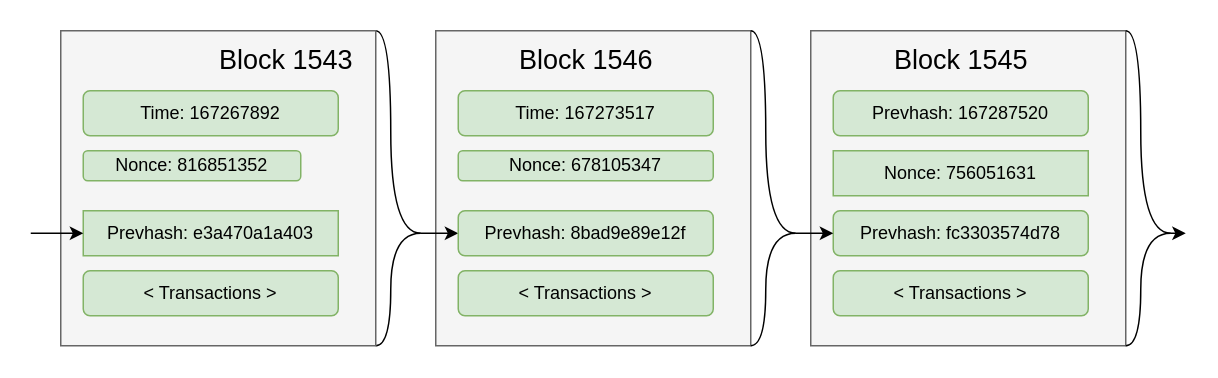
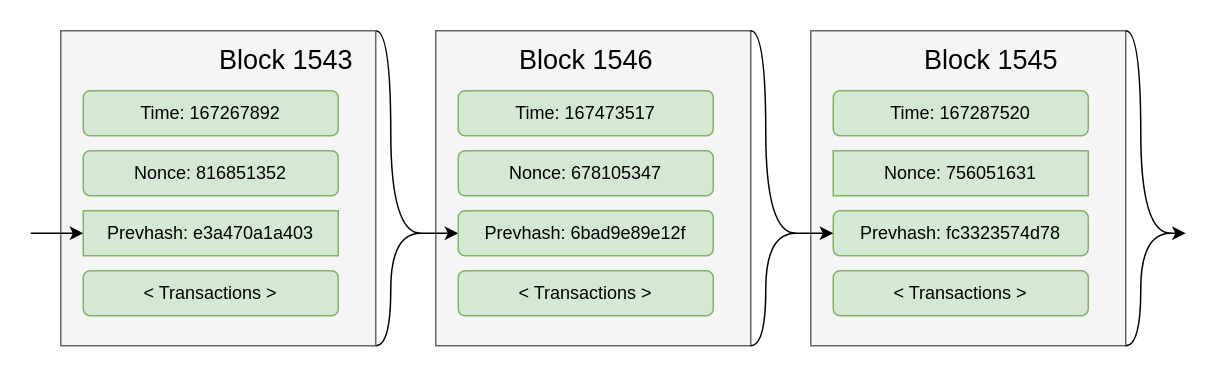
  <mxCell id="0" />
  <mxCell id="1" parent="0" />
  <mxCell id="2" value="" style="whiteSpace=wrap;html=1;aspect=fixed;fillColor=#f5f5f5;strokeColor=#666666;fontColor=#333333;" vertex="1" parent="1"><mxGeometry x="540" y="20" width="210" height="210" as="geometry" /></mxCell>
  <mxCell id="3" value="" style="whiteSpace=wrap;html=1;aspect=fixed;fillColor=#f5f5f5;strokeColor=#666666;fontColor=#333333;" vertex="1" parent="1"><mxGeometry x="290" y="20" width="210" height="210" as="geometry" /></mxCell>
  <mxCell id="4" style="edgeStyle=orthogonalEdgeStyle;curved=1;rounded=0;orthogonalLoop=1;jettySize=auto;html=1;entryX=0;entryY=0.5;entryDx=0;entryDy=0;" edge="1" parent="1" target="16"><mxGeometry relative="1" as="geometry"><mxPoint x="280" y="155" as="sourcePoint" /><mxPoint x="290" y="154.94" as="targetPoint" /><Array as="points" /></mxGeometry></mxCell>
  <mxCell id="5" style="edgeStyle=orthogonalEdgeStyle;curved=1;rounded=0;orthogonalLoop=1;jettySize=auto;html=1;exitX=1;exitY=1;exitDx=0;exitDy=0;endArrow=none;endFill=0;" edge="1" parent="1" source="7"><mxGeometry relative="1" as="geometry"><mxPoint x="280" y="155" as="targetPoint" /><Array as="points"><mxPoint x="260" y="230" /><mxPoint x="260" y="155" /></Array></mxGeometry></mxCell>
  <mxCell id="6" style="edgeStyle=orthogonalEdgeStyle;curved=1;rounded=0;orthogonalLoop=1;jettySize=auto;html=1;exitX=1;exitY=0;exitDx=0;exitDy=0;endArrow=none;endFill=0;" edge="1" parent="1" source="7"><mxGeometry relative="1" as="geometry"><mxPoint x="280" y="155" as="targetPoint" /><Array as="points"><mxPoint x="260" y="20" /><mxPoint x="260" y="155" /></Array></mxGeometry></mxCell>
  <mxCell id="7" value="" style="whiteSpace=wrap;html=1;aspect=fixed;fillColor=#f5f5f5;strokeColor=#666666;fontColor=#333333;" vertex="1" parent="1"><mxGeometry x="40" y="20" width="210" height="210" as="geometry" /></mxCell>
  <mxCell id="8" value="&lt;font style=&quot;font-size: 18px&quot;&gt;Block 1543&lt;/font&gt;" style="text;html=1;resizable=0;autosize=1;align=center;verticalAlign=middle;points=[];fillColor=none;strokeColor=none;rounded=0;" vertex="1" parent="1"><mxGeometry x="140" y="30" width="100" height="20" as="geometry" /></mxCell>
  <mxCell id="9" value="Time: 167267892" style="rounded=1;whiteSpace=wrap;html=1;fillColor=#d5e8d4;strokeColor=#82b366;" vertex="1" parent="1"><mxGeometry x="55" y="60" width="170" height="30" as="geometry" /></mxCell>
- <mxCell id="10" value="Nonce: 816851352" style="rounded=1;whiteSpace=wrap;html=1;fillColor=#d5e8d4;strokeColor=#82b366;" vertex="1" parent="1"><mxGeometry x="55" y="100" width="145" height="20" as="geometry" /></mxCell>
+ <mxCell id="10" value="Nonce: 816851352" style="rounded=1;whiteSpace=wrap;html=1;fillColor=#d5e8d4;strokeColor=#82b366;" vertex="1" parent="1"><mxGeometry x="55" y="100" width="170" height="30" as="geometry" /></mxCell>
  <mxCell id="11" value="Prevhash:&amp;nbsp;e3a470a1a403" style="whiteSpace=wrap;html=1;fillColor=#d5e8d4;strokeColor=#82b366;rounded=0;" vertex="1" parent="1"><mxGeometry x="55" y="140" width="170" height="30" as="geometry" /></mxCell>
  <mxCell id="12" value="&amp;lt; Transactions &amp;gt;" style="rounded=1;whiteSpace=wrap;html=1;fillColor=#d5e8d4;strokeColor=#82b366;" vertex="1" parent="1"><mxGeometry x="55" y="180" width="170" height="30" as="geometry" /></mxCell>
  <mxCell id="13" value="&lt;font style=&quot;font-size: 18px&quot;&gt;Block 1546&lt;/font&gt;" style="text;html=1;resizable=0;autosize=1;align=center;verticalAlign=middle;points=[];fillColor=none;strokeColor=none;rounded=0;" vertex="1" parent="1"><mxGeometry x="340" y="30" width="100" height="20" as="geometry" /></mxCell>
- <mxCell id="14" value="Time: 167273517" style="rounded=1;whiteSpace=wrap;html=1;fillColor=#d5e8d4;strokeColor=#82b366;" vertex="1" parent="1"><mxGeometry x="305" y="60" width="170" height="30" as="geometry" /></mxCell>
- <mxCell id="15" value="Nonce: 678105347" style="rounded=1;whiteSpace=wrap;html=1;fillColor=#d5e8d4;strokeColor=#82b366;" vertex="1" parent="1"><mxGeometry x="305" y="100" width="170" height="20" as="geometry" /></mxCell>
- <mxCell id="16" value="Prevhash:&amp;nbsp;8bad9e89e12f" style="rounded=1;whiteSpace=wrap;html=1;fillColor=#d5e8d4;strokeColor=#82b366;" vertex="1" parent="1"><mxGeometry x="305" y="140" width="170" height="30" as="geometry" /></mxCell>
+ <mxCell id="14" value="Time: 167473517" style="rounded=1;whiteSpace=wrap;html=1;fillColor=#d5e8d4;strokeColor=#82b366;" vertex="1" parent="1"><mxGeometry x="305" y="60" width="170" height="30" as="geometry" /></mxCell>
+ <mxCell id="15" value="Nonce: 678105347" style="rounded=1;whiteSpace=wrap;html=1;fillColor=#d5e8d4;strokeColor=#82b366;" vertex="1" parent="1"><mxGeometry x="305" y="100" width="170" height="30" as="geometry" /></mxCell>
+ <mxCell id="16" value="Prevhash:&amp;nbsp;6bad9e89e12f" style="rounded=1;whiteSpace=wrap;html=1;fillColor=#d5e8d4;strokeColor=#82b366;" vertex="1" parent="1"><mxGeometry x="305" y="140" width="170" height="30" as="geometry" /></mxCell>
  <mxCell id="17" value="&amp;lt; Transactions &amp;gt;" style="rounded=1;whiteSpace=wrap;html=1;fillColor=#d5e8d4;strokeColor=#82b366;" vertex="1" parent="1"><mxGeometry x="305" y="180" width="170" height="30" as="geometry" /></mxCell>
- <mxCell id="18" value="&lt;font style=&quot;font-size: 18px&quot;&gt;Block 1545&lt;/font&gt;" style="text;html=1;resizable=0;autosize=1;align=center;verticalAlign=middle;points=[];fillColor=none;strokeColor=none;rounded=0;" vertex="1" parent="1"><mxGeometry x="590" y="30" width="100" height="20" as="geometry" /></mxCell>
- <mxCell id="19" value="Prevhash: 167287520" style="rounded=1;whiteSpace=wrap;html=1;fillColor=#d5e8d4;strokeColor=#82b366;" vertex="1" parent="1"><mxGeometry x="555" y="60" width="170" height="30" as="geometry" /></mxCell>
+ <mxCell id="18" value="&lt;font style=&quot;font-size: 18px&quot;&gt;Block 1545&lt;/font&gt;" style="text;html=1;resizable=0;autosize=1;align=center;verticalAlign=middle;points=[];fillColor=none;strokeColor=none;rounded=0;" vertex="1" parent="1"><mxGeometry x="610" y="30" width="100" height="20" as="geometry" /></mxCell>
+ <mxCell id="19" value="Time: 167287520" style="rounded=1;whiteSpace=wrap;html=1;fillColor=#d5e8d4;strokeColor=#82b366;" vertex="1" parent="1"><mxGeometry x="555" y="60" width="170" height="30" as="geometry" /></mxCell>
  <mxCell id="20" value="Nonce: 756051631" style="whiteSpace=wrap;html=1;fillColor=#d5e8d4;strokeColor=#82b366;rounded=0;" vertex="1" parent="1"><mxGeometry x="555" y="100" width="170" height="30" as="geometry" /></mxCell>
- <mxCell id="21" value="Prevhash:&amp;nbsp;fc3303574d78" style="rounded=1;whiteSpace=wrap;html=1;fillColor=#d5e8d4;strokeColor=#82b366;" vertex="1" parent="1"><mxGeometry x="555" y="140" width="170" height="30" as="geometry" /></mxCell>
+ <mxCell id="21" value="Prevhash:&amp;nbsp;fc3323574d78" style="rounded=1;whiteSpace=wrap;html=1;fillColor=#d5e8d4;strokeColor=#82b366;" vertex="1" parent="1"><mxGeometry x="555" y="140" width="170" height="30" as="geometry" /></mxCell>
  <mxCell id="22" value="&amp;lt; Transactions &amp;gt;" style="rounded=1;whiteSpace=wrap;html=1;fillColor=#d5e8d4;strokeColor=#82b366;" vertex="1" parent="1"><mxGeometry x="555" y="180" width="170" height="30" as="geometry" /></mxCell>
  <mxCell id="23" value="" style="endArrow=classic;html=1;entryX=0;entryY=0.5;entryDx=0;entryDy=0;" edge="1" parent="1" target="11"><mxGeometry width="50" height="50" relative="1" as="geometry"><mxPoint x="20" y="155" as="sourcePoint" /><mxPoint x="-30" y="120" as="targetPoint" /></mxGeometry></mxCell>
  <mxCell id="24" style="edgeStyle=orthogonalEdgeStyle;curved=1;rounded=0;orthogonalLoop=1;jettySize=auto;html=1;entryX=0;entryY=0.5;entryDx=0;entryDy=0;" edge="1" parent="1"><mxGeometry relative="1" as="geometry"><mxPoint x="530" y="155" as="sourcePoint" /><mxPoint x="555" y="155" as="targetPoint" /><Array as="points" /></mxGeometry></mxCell>
  <mxCell id="25" style="edgeStyle=orthogonalEdgeStyle;curved=1;rounded=0;orthogonalLoop=1;jettySize=auto;html=1;exitX=1;exitY=1;exitDx=0;exitDy=0;endArrow=none;endFill=0;" edge="1" parent="1"><mxGeometry relative="1" as="geometry"><mxPoint x="500" y="230" as="sourcePoint" /><mxPoint x="530" y="155" as="targetPoint" /><Array as="points"><mxPoint x="510" y="230" /><mxPoint x="510" y="155" /></Array></mxGeometry></mxCell>
  <mxCell id="26" style="edgeStyle=orthogonalEdgeStyle;curved=1;rounded=0;orthogonalLoop=1;jettySize=auto;html=1;exitX=1;exitY=0;exitDx=0;exitDy=0;endArrow=none;endFill=0;" edge="1" parent="1"><mxGeometry relative="1" as="geometry"><mxPoint x="530" y="155" as="targetPoint" /><mxPoint x="500" y="20" as="sourcePoint" /><Array as="points"><mxPoint x="510" y="20" /><mxPoint x="510" y="155" /></Array></mxGeometry></mxCell>
  <mxCell id="27" style="edgeStyle=orthogonalEdgeStyle;curved=1;rounded=0;orthogonalLoop=1;jettySize=auto;html=1;" edge="1" parent="1"><mxGeometry relative="1" as="geometry"><mxPoint x="780" y="155" as="sourcePoint" /><mxPoint x="790" y="155" as="targetPoint" /><Array as="points" /></mxGeometry></mxCell>
  <mxCell id="28" style="edgeStyle=orthogonalEdgeStyle;curved=1;rounded=0;orthogonalLoop=1;jettySize=auto;html=1;exitX=1;exitY=1;exitDx=0;exitDy=0;endArrow=none;endFill=0;" edge="1" parent="1"><mxGeometry relative="1" as="geometry"><mxPoint x="750" y="230" as="sourcePoint" /><mxPoint x="780" y="155" as="targetPoint" /><Array as="points"><mxPoint x="760" y="230" /><mxPoint x="760" y="155" /></Array></mxGeometry></mxCell>
  <mxCell id="29" style="edgeStyle=orthogonalEdgeStyle;curved=1;rounded=0;orthogonalLoop=1;jettySize=auto;html=1;exitX=1;exitY=0;exitDx=0;exitDy=0;endArrow=none;endFill=0;" edge="1" parent="1"><mxGeometry relative="1" as="geometry"><mxPoint x="780" y="155" as="targetPoint" /><mxPoint x="750" y="20" as="sourcePoint" /><Array as="points"><mxPoint x="760" y="20" /><mxPoint x="760" y="155" /></Array></mxGeometry></mxCell>
